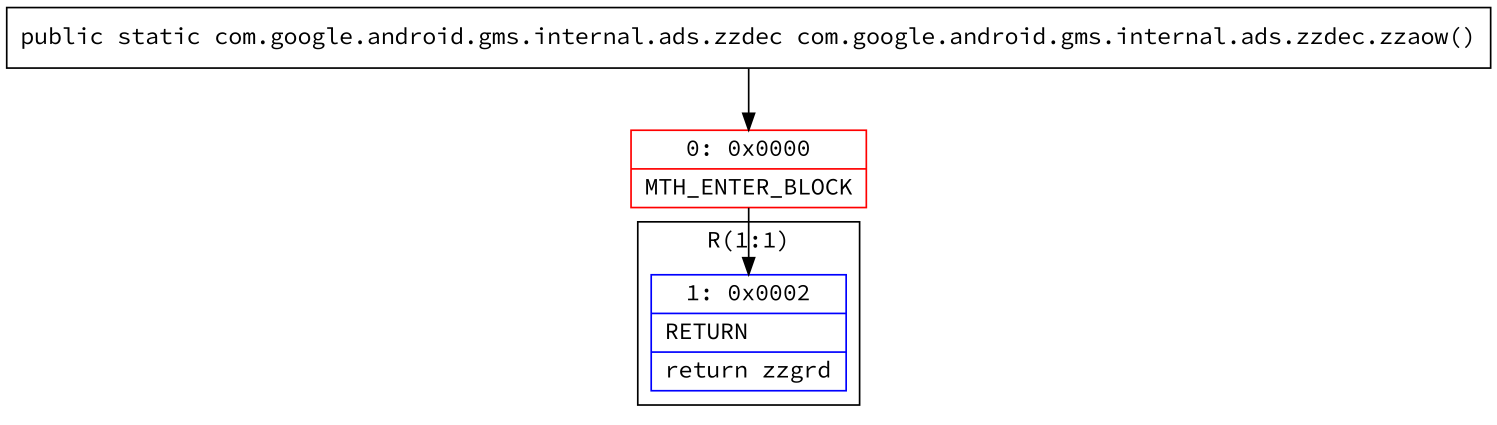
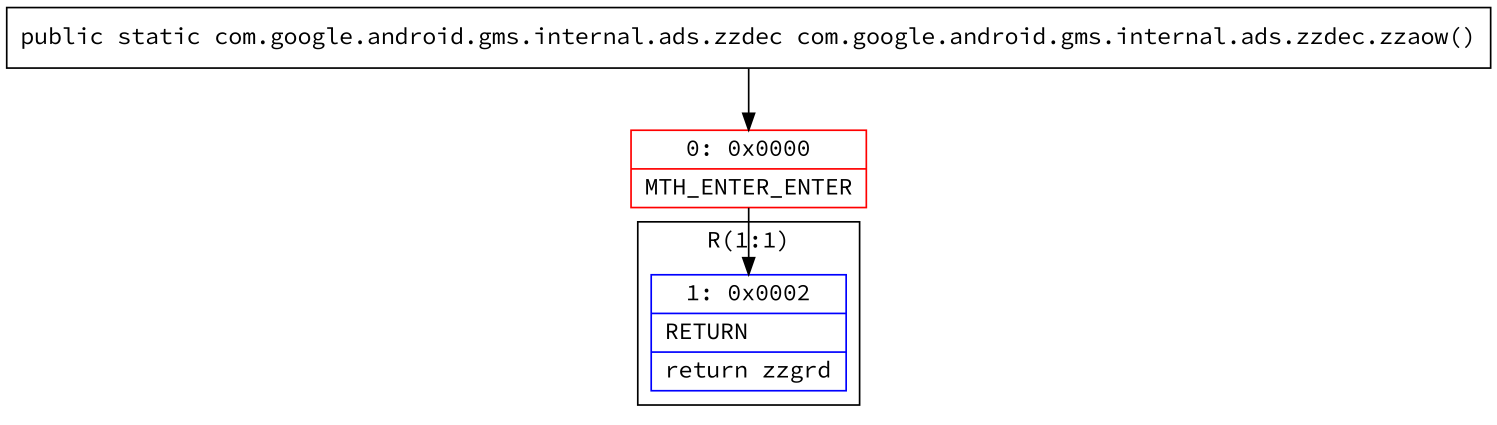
  digraph {
    fontname="Source Code Pro"
    node [shape=record fontname="Source Code Pro"]
    edge [fontname="Source Code Pro"]
    n1 [color=blue label="{1\:\ 0x0002|RETURN\l|return zzgrd\l}"]
-   n2 [color=red label="{0\:\ 0x0000|MTH_ENTER_BLOCK\l}"]
+   n2 [color=red label="{0\:\ 0x0000|MTH_ENTER_ENTER\l}"]
    n3 [label="{public static com.google.android.gms.internal.ads.zzdec com.google.android.gms.internal.ads.zzdec.zzaow() }"]
    subgraph cluster_1 {
      label="R(1:1)"
      n1
    }
    n2 -> n1
    n3 -> n2
  }
